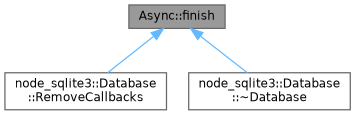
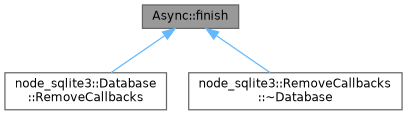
  digraph {
    rankdir=TB
    node [color=grey40 fillcolor=white fontname=Helvetica fontsize=10 shape=box style=filled]
    edge [color=steelblue1 dir=back fontname=Helvetica fontsize=10 labelfontname=Helvetica labelfontsize=10 style=solid]
    n1 [color=gray40 fillcolor=grey60 fontcolor=black height=0.2 label="Async::finish" width=0.4]
    n2 [height=0.2 label="node_sqlite3::Database\l::RemoveCallbacks" width=0.4]
-   n3 [height=0.2 label="node_sqlite3::Database\l::~Database" width=0.4]
+   n3 [height=0.2 label="node_sqlite3::RemoveCallbacks\l::~Database" width=0.4]
    n1 -> n2
    n1 -> n3
  }
